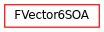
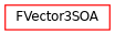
  digraph {
    rankdir=LR
-   n1 [color=red fillcolor=white fontname=Helvetica fontsize=10 height=0.2 label=FVector6SOA shape=box style=filled width=0.4]
+   n1 [color=red fillcolor=white fontname=Helvetica fontsize=10 height=0.2 label=FVector3SOA shape=box style=filled width=0.4]
  }
